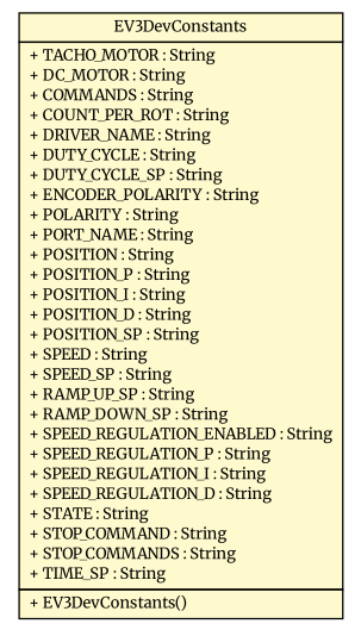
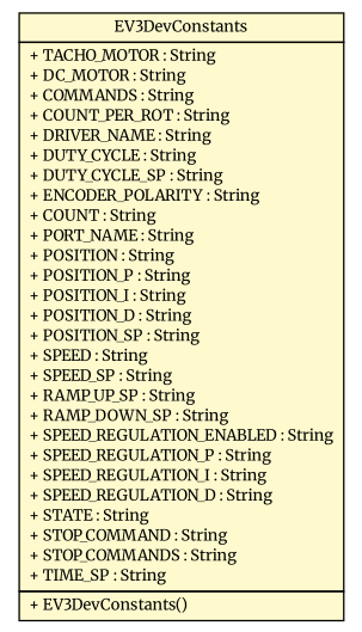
  digraph {
    nodesep=0.25
    ranksep=0.5
    fontname=Merriweather
-   n1 [fontcolor=black fontname=Merriweather fontsize=10.0 label=<<table title="ev3dev.EV3DevConstants" border="0" cellborder="1" cellspacing="0" cellpadding="2" port="p" bgcolor="lemonChiffon" href="./EV3DevConstants.html"> 		<tr><td><table border="0" cellspacing="0" cellpadding="1"> <tr><td align="center" balign="center"> EV3DevConstants </td></tr> 		</table></td></tr> 		<tr><td><table border="0" cellspacing="0" cellpadding="1"> <tr><td align="left" balign="left"> + TACHO_MOTOR : String </td></tr> <tr><td align="left" balign="left"> + DC_MOTOR : String </td></tr> <tr><td align="left" balign="left"> + COMMANDS : String </td></tr> <tr><td align="left" balign="left"> + COUNT_PER_ROT : String </td></tr> <tr><td align="left" balign="left"> + DRIVER_NAME : String </td></tr> <tr><td align="left" balign="left"> + DUTY_CYCLE : String </td></tr> <tr><td align="left" balign="left"> + DUTY_CYCLE_SP : String </td></tr> <tr><td align="left" balign="left"> + ENCODER_POLARITY : String </td></tr> <tr><td align="left" balign="left"> + POLARITY : String </td></tr> <tr><td align="left" balign="left"> + PORT_NAME : String </td></tr> <tr><td align="left" balign="left"> + POSITION : String </td></tr> <tr><td align="left" balign="left"> + POSITION_P : String </td></tr> <tr><td align="left" balign="left"> + POSITION_I : String </td></tr> <tr><td align="left" balign="left"> + POSITION_D : String </td></tr> <tr><td align="left" balign="left"> + POSITION_SP : String </td></tr> <tr><td align="left" balign="left"> + SPEED : String </td></tr> <tr><td align="left" balign="left"> + SPEED_SP : String </td></tr> <tr><td align="left" balign="left"> + RAMP_UP_SP : String </td></tr> <tr><td align="left" balign="left"> + RAMP_DOWN_SP : String </td></tr> <tr><td align="left" balign="left"> + SPEED_REGULATION_ENABLED : String </td></tr> <tr><td align="left" balign="left"> + SPEED_REGULATION_P : String </td></tr> <tr><td align="left" balign="left"> + SPEED_REGULATION_I : String </td></tr> <tr><td align="left" balign="left"> + SPEED_REGULATION_D : String </td></tr> <tr><td align="left" balign="left"> + STATE : String </td></tr> <tr><td align="left" balign="left"> + STOP_COMMAND : String </td></tr> <tr><td align="left" balign="left"> + STOP_COMMANDS : String </td></tr> <tr><td align="left" balign="left"> + TIME_SP : String </td></tr> 		</table></td></tr> 		<tr><td><table border="0" cellspacing="0" cellpadding="1"> <tr><td align="left" balign="left"> + EV3DevConstants() </td></tr> 		</table></td></tr> 		</table>> shape=plaintext]
+   n1 [fontcolor=black fontname=Merriweather fontsize=10.0 label=<<table title="ev3dev.EV3DevConstants" border="0" cellborder="1" cellspacing="0" cellpadding="2" port="p" bgcolor="lemonChiffon" href="./EV3DevConstants.html"> 		<tr><td><table border="0" cellspacing="0" cellpadding="1"> <tr><td align="center" balign="center"> EV3DevConstants </td></tr> 		</table></td></tr> 		<tr><td><table border="0" cellspacing="0" cellpadding="1"> <tr><td align="left" balign="left"> + TACHO_MOTOR : String </td></tr> <tr><td align="left" balign="left"> + DC_MOTOR : String </td></tr> <tr><td align="left" balign="left"> + COMMANDS : String </td></tr> <tr><td align="left" balign="left"> + COUNT_PER_ROT : String </td></tr> <tr><td align="left" balign="left"> + DRIVER_NAME : String </td></tr> <tr><td align="left" balign="left"> + DUTY_CYCLE : String </td></tr> <tr><td align="left" balign="left"> + DUTY_CYCLE_SP : String </td></tr> <tr><td align="left" balign="left"> + ENCODER_POLARITY : String </td></tr> <tr><td align="left" balign="left"> + COUNT : String </td></tr> <tr><td align="left" balign="left"> + PORT_NAME : String </td></tr> <tr><td align="left" balign="left"> + POSITION : String </td></tr> <tr><td align="left" balign="left"> + POSITION_P : String </td></tr> <tr><td align="left" balign="left"> + POSITION_I : String </td></tr> <tr><td align="left" balign="left"> + POSITION_D : String </td></tr> <tr><td align="left" balign="left"> + POSITION_SP : String </td></tr> <tr><td align="left" balign="left"> + SPEED : String </td></tr> <tr><td align="left" balign="left"> + SPEED_SP : String </td></tr> <tr><td align="left" balign="left"> + RAMP_UP_SP : String </td></tr> <tr><td align="left" balign="left"> + RAMP_DOWN_SP : String </td></tr> <tr><td align="left" balign="left"> + SPEED_REGULATION_ENABLED : String </td></tr> <tr><td align="left" balign="left"> + SPEED_REGULATION_P : String </td></tr> <tr><td align="left" balign="left"> + SPEED_REGULATION_I : String </td></tr> <tr><td align="left" balign="left"> + SPEED_REGULATION_D : String </td></tr> <tr><td align="left" balign="left"> + STATE : String </td></tr> <tr><td align="left" balign="left"> + STOP_COMMAND : String </td></tr> <tr><td align="left" balign="left"> + STOP_COMMANDS : String </td></tr> <tr><td align="left" balign="left"> + TIME_SP : String </td></tr> 		</table></td></tr> 		<tr><td><table border="0" cellspacing="0" cellpadding="1"> <tr><td align="left" balign="left"> + EV3DevConstants() </td></tr> 		</table></td></tr> 		</table>> shape=plaintext]
  }
